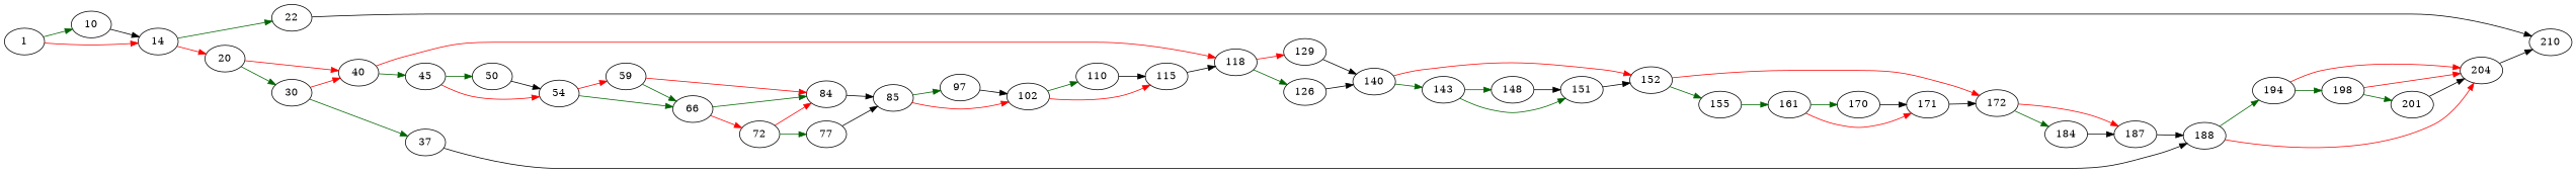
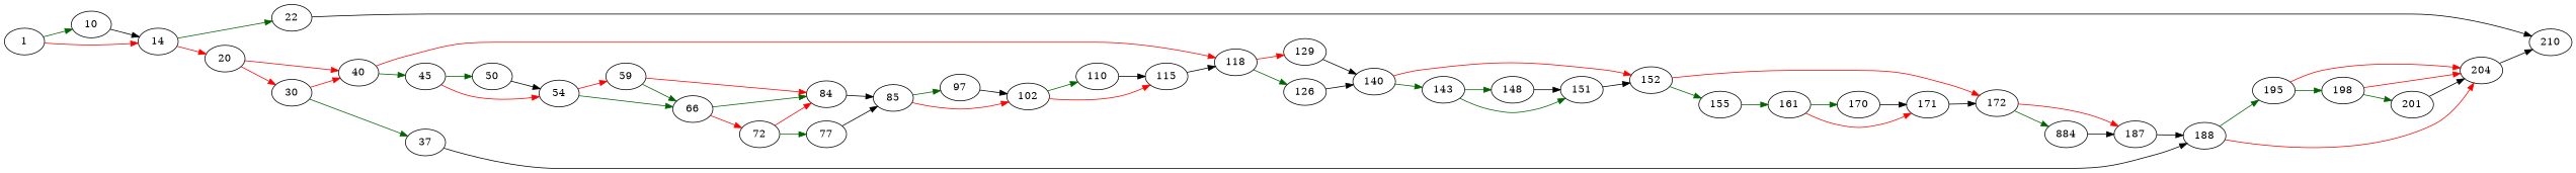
  strict digraph {
    rankdir=LR
    edge [color=darkgreen cond=true]
    1 [entry=true]
    10
    14
    22
    n5 [label=20]
    210
    30
    40
    37
    45
    118
    188
    50
    54
    126
    129
-   195 [label=194]
+   195
    204
    198
    66
    59
    140
    84
    72
    85
    77
    97
    102
    110
    115
    143
    152
    148
    151
    155
    172
    161
-   184
+   184 [label=884]
    187
    170
    171
    201
    1 -> 10
    1 -> 14 [color=red cond=false]
    10 -> 14 [color="" cond=""]
    14 -> 22
    14 -> n5 [color=red cond=false]
    22 -> 210 [color="" cond=""]
-   n5 -> 30
+   n5 -> 30 [color=red]
    n5 -> 40 [color=red cond=false]
    30 -> 40 [color=red cond=false]
    30 -> 37
    40 -> 45
    40 -> 118 [color=red cond=false]
    37 -> 188 [color="" cond=""]
    45 -> 50
    45 -> 54 [color=red cond=false]
    118 -> 126
    118 -> 129 [color=red cond=false]
    188 -> 195
    188 -> 204 [color=red cond=false]
    50 -> 54 [color="" cond=""]
    54 -> 66
    54 -> 59 [color=red cond=false]
    126 -> 140 [color="" cond=""]
    129 -> 140 [color="" cond=""]
    195 -> 204 [color=red cond=false]
    195 -> 198
    204 -> 210 [color="" cond=""]
    198 -> 204 [color=red cond=false]
    198 -> 201
    66 -> 84
    66 -> 72 [color=red cond=false]
    59 -> 66
    59 -> 84 [color=red cond=false]
    140 -> 143
    140 -> 152 [color=red cond=false]
    84 -> 85 [color="" cond=""]
    72 -> 84 [color=red cond=false]
    72 -> 77
    85 -> 97
    85 -> 102 [color=red cond=false]
    77 -> 85 [color="" cond=""]
    97 -> 102 [color="" cond=""]
    102 -> 110
    102 -> 115 [color=red cond=false]
    110 -> 115 [color="" cond=""]
    115 -> 118 [color="" cond=""]
    143 -> 148
    143 -> 151 [cond=false]
    152 -> 155
    152 -> 172 [color=red cond=false]
    148 -> 151 [color="" cond=""]
    151 -> 152 [color="" cond=""]
    155 -> 161
    172 -> 184
    172 -> 187 [color=red cond=false]
    161 -> 170
    161 -> 171 [color=red cond=false]
    184 -> 187 [color="" cond=""]
    187 -> 188 [color="" cond=""]
    170 -> 171 [color="" cond=""]
    171 -> 172 [color="" cond=""]
    201 -> 204 [color="" cond=""]
  }
